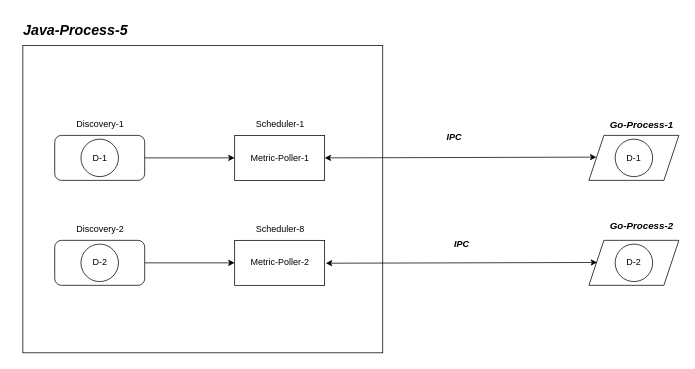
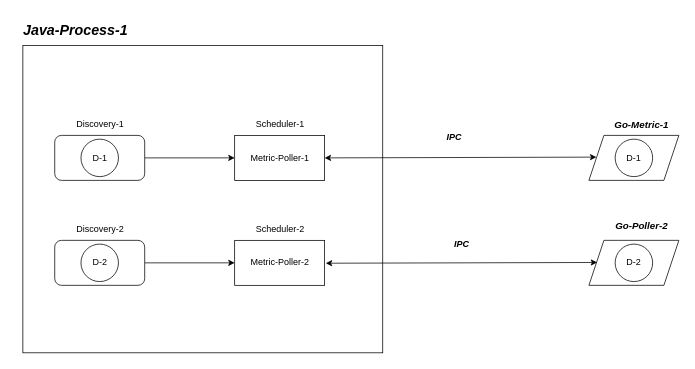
  <mxCell id="0" />
  <mxCell id="1" parent="0" />
  <mxCell id="2" style="edgeStyle=orthogonalEdgeStyle;rounded=0;orthogonalLoop=1;jettySize=auto;html=1;entryX=0;entryY=0.5;entryDx=0;entryDy=0;" parent="1" source="3" target="6" edge="1"><mxGeometry relative="1" as="geometry" /></mxCell>
  <mxCell id="3" value="" style="rounded=1;whiteSpace=wrap;html=1;" parent="1" vertex="1"><mxGeometry x="72.5" y="180" width="120" height="60" as="geometry" /></mxCell>
  <mxCell id="4" style="edgeStyle=orthogonalEdgeStyle;rounded=0;orthogonalLoop=1;jettySize=auto;html=1;entryX=0;entryY=0.5;entryDx=0;entryDy=0;" parent="1" source="5" target="7" edge="1"><mxGeometry relative="1" as="geometry" /></mxCell>
  <mxCell id="5" value="" style="rounded=1;whiteSpace=wrap;html=1;" parent="1" vertex="1"><mxGeometry x="72.5" y="320" width="120" height="60" as="geometry" /></mxCell>
  <mxCell id="6" value="Metric-Poller-1" style="rounded=0;whiteSpace=wrap;html=1;" parent="1" vertex="1"><mxGeometry x="312.5" y="180" width="120" height="60" as="geometry" /></mxCell>
  <mxCell id="7" value="Metric-Poller-2" style="rounded=0;whiteSpace=wrap;html=1;" parent="1" vertex="1"><mxGeometry x="312.5" y="320" width="120" height="60" as="geometry" /></mxCell>
  <mxCell id="8" value="" style="shape=parallelogram;perimeter=parallelogramPerimeter;whiteSpace=wrap;html=1;fixedSize=1;" parent="1" vertex="1"><mxGeometry x="785" y="180" width="120" height="60" as="geometry" /></mxCell>
  <mxCell id="9" value="" style="shape=parallelogram;perimeter=parallelogramPerimeter;whiteSpace=wrap;html=1;fixedSize=1;" parent="1" vertex="1"><mxGeometry x="785" y="320" width="120" height="60" as="geometry" /></mxCell>
  <mxCell id="10" value="D-1" style="ellipse;whiteSpace=wrap;html=1;aspect=fixed;" parent="1" vertex="1"><mxGeometry x="820" y="185" width="50" height="50" as="geometry" /></mxCell>
  <mxCell id="11" value="D-2" style="ellipse;whiteSpace=wrap;html=1;aspect=fixed;" parent="1" vertex="1"><mxGeometry x="820" y="325" width="50" height="50" as="geometry" /></mxCell>
  <mxCell id="12" value="D-2" style="ellipse;whiteSpace=wrap;html=1;aspect=fixed;" parent="1" vertex="1"><mxGeometry x="107.5" y="325" width="50" height="50" as="geometry" /></mxCell>
  <mxCell id="13" value="D-1" style="ellipse;whiteSpace=wrap;html=1;aspect=fixed;" parent="1" vertex="1"><mxGeometry x="107.5" y="185" width="50" height="50" as="geometry" /></mxCell>
  <mxCell id="14" value="Discovery-1" style="text;html=1;align=center;verticalAlign=middle;resizable=0;points=[];autosize=1;strokeColor=none;fillColor=none;" parent="1" vertex="1"><mxGeometry x="87.5" y="150" width="90" height="30" as="geometry" /></mxCell>
  <mxCell id="15" value="Discovery-2" style="text;html=1;align=center;verticalAlign=middle;resizable=0;points=[];autosize=1;strokeColor=none;fillColor=none;" parent="1" vertex="1"><mxGeometry x="87.5" y="290" width="90" height="30" as="geometry" /></mxCell>
- <mxCell id="16" value="Go-Process-1" style="text;html=1;align=center;verticalAlign=middle;resizable=0;points=[];autosize=1;strokeColor=none;fillColor=none;fontStyle=3;fontSize=13;" parent="1" vertex="1"><mxGeometry x="805" y="150" width="100" height="30" as="geometry" /></mxCell>
+ <mxCell id="16" value="Go-Metric-1" style="text;html=1;align=center;verticalAlign=middle;resizable=0;points=[];autosize=1;strokeColor=none;fillColor=none;fontStyle=3;fontSize=13;" parent="1" vertex="1"><mxGeometry x="805" y="150" width="100" height="30" as="geometry" /></mxCell>
  <mxCell id="17" value="" style="rounded=0;whiteSpace=wrap;html=1;shadow=0;fillOpacity=0;" parent="1" vertex="1"><mxGeometry x="30" y="60" width="480" height="410" as="geometry" /></mxCell>
- <mxCell id="18" value="Java-Process-5" style="text;html=1;align=center;verticalAlign=middle;resizable=0;points=[];autosize=1;strokeColor=none;fillColor=none;fontStyle=3;fontSize=19;" parent="1" vertex="1"><mxGeometry x="20" y="20" width="160" height="40" as="geometry" /></mxCell>
+ <mxCell id="18" value="Java-Process-1" style="text;html=1;align=center;verticalAlign=middle;resizable=0;points=[];autosize=1;strokeColor=none;fillColor=none;fontStyle=3;fontSize=19;" parent="1" vertex="1"><mxGeometry x="20" y="20" width="160" height="40" as="geometry" /></mxCell>
  <mxCell id="19" value="&lt;b&gt;&lt;i&gt;IPC&lt;/i&gt;&lt;/b&gt;" style="text;html=1;align=center;verticalAlign=middle;resizable=0;points=[];autosize=1;strokeColor=none;fillColor=none;" parent="1" vertex="1"><mxGeometry x="585" y="168" width="40" height="30" as="geometry" /></mxCell>
  <mxCell id="20" value="&lt;b&gt;&lt;i&gt;IPC&lt;/i&gt;&lt;/b&gt;" style="text;html=1;align=center;verticalAlign=middle;resizable=0;points=[];autosize=1;strokeColor=none;fillColor=none;" parent="1" vertex="1"><mxGeometry x="595" y="310" width="40" height="30" as="geometry" /></mxCell>
  <mxCell id="21" value="" style="endArrow=classic;startArrow=classic;html=1;rounded=0;exitX=1;exitY=0.5;exitDx=0;exitDy=0;" parent="1" source="6" edge="1"><mxGeometry width="50" height="50" relative="1" as="geometry"><mxPoint x="545" y="220" as="sourcePoint" /><mxPoint x="795" y="209" as="targetPoint" /></mxGeometry></mxCell>
  <mxCell id="22" value="" style="endArrow=classic;startArrow=classic;html=1;rounded=0;exitX=1;exitY=0.5;exitDx=0;exitDy=0;" parent="1" edge="1"><mxGeometry width="50" height="50" relative="1" as="geometry"><mxPoint x="434" y="350.5" as="sourcePoint" /><mxPoint x="796" y="349.5" as="targetPoint" /></mxGeometry></mxCell>
- <mxCell id="23" value="&lt;font style=&quot;font-size: 13px;&quot;&gt;Go-Process-2&lt;/font&gt;" style="text;html=1;align=center;verticalAlign=middle;resizable=0;points=[];autosize=1;strokeColor=none;fillColor=none;fontStyle=3;fontSize=19;" parent="1" vertex="1"><mxGeometry x="805" y="280" width="100" height="40" as="geometry" /></mxCell>
+ <mxCell id="23" value="&lt;font style=&quot;font-size: 13px;&quot;&gt;Go-Poller-2&lt;/font&gt;" style="text;html=1;align=center;verticalAlign=middle;resizable=0;points=[];autosize=1;strokeColor=none;fillColor=none;fontStyle=3;fontSize=19;" parent="1" vertex="1"><mxGeometry x="805" y="280" width="100" height="40" as="geometry" /></mxCell>
  <mxCell id="24" value="Scheduler-1" style="text;html=1;align=center;verticalAlign=middle;resizable=0;points=[];autosize=1;strokeColor=none;fillColor=none;" parent="1" vertex="1"><mxGeometry x="327.5" y="150" width="90" height="30" as="geometry" /></mxCell>
- <mxCell id="25" value="Scheduler-8" style="text;html=1;align=center;verticalAlign=middle;resizable=0;points=[];autosize=1;strokeColor=none;fillColor=none;" parent="1" vertex="1"><mxGeometry x="327.5" y="290" width="90" height="30" as="geometry" /></mxCell>
+ <mxCell id="25" value="Scheduler-2" style="text;html=1;align=center;verticalAlign=middle;resizable=0;points=[];autosize=1;strokeColor=none;fillColor=none;" parent="1" vertex="1"><mxGeometry x="327.5" y="290" width="90" height="30" as="geometry" /></mxCell>
